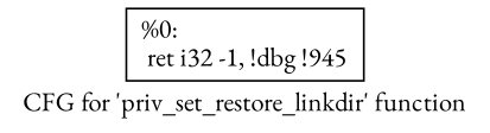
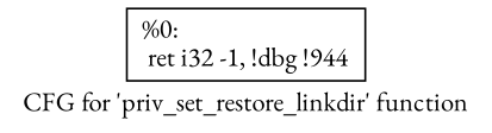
  digraph {
    label="CFG for 'priv_set_restore_linkdir' function"
    fontname="EB Garamond"
-   n1 [label="{%0:\l  ret i32 -1, !dbg !945\l}" shape=record fontname="EB Garamond"]
+   n1 [label="{%0:\l  ret i32 -1, !dbg !944\l}" shape=record fontname="EB Garamond"]
  }
